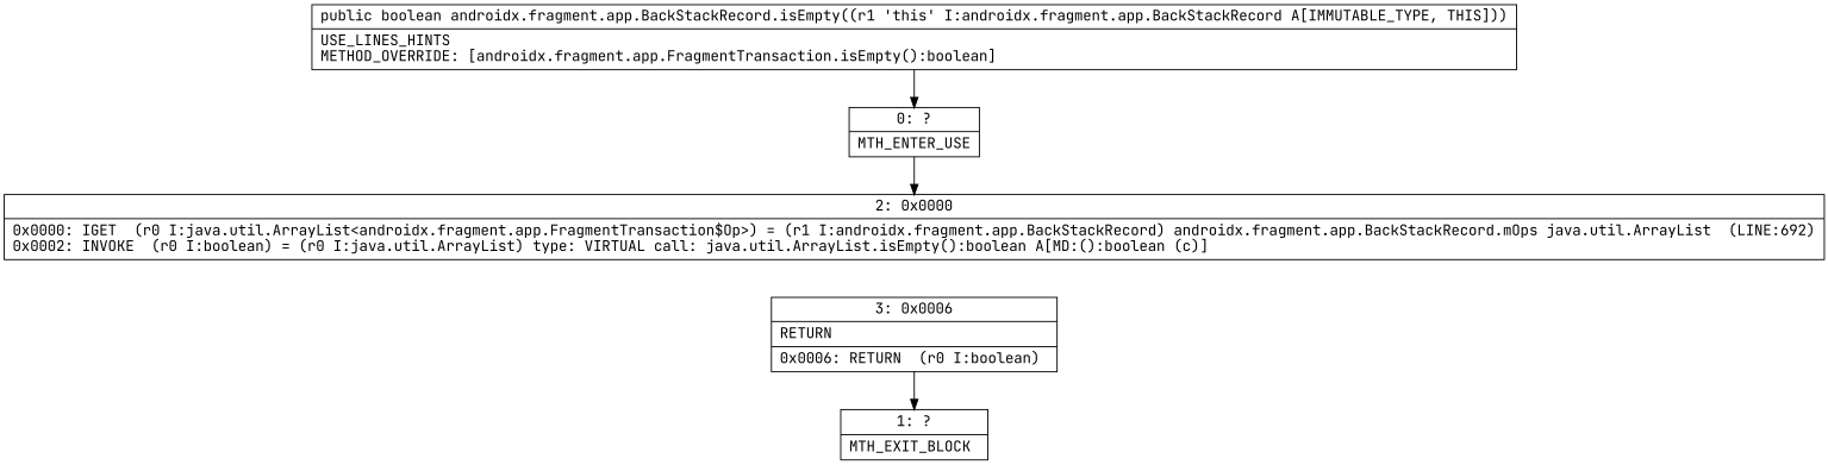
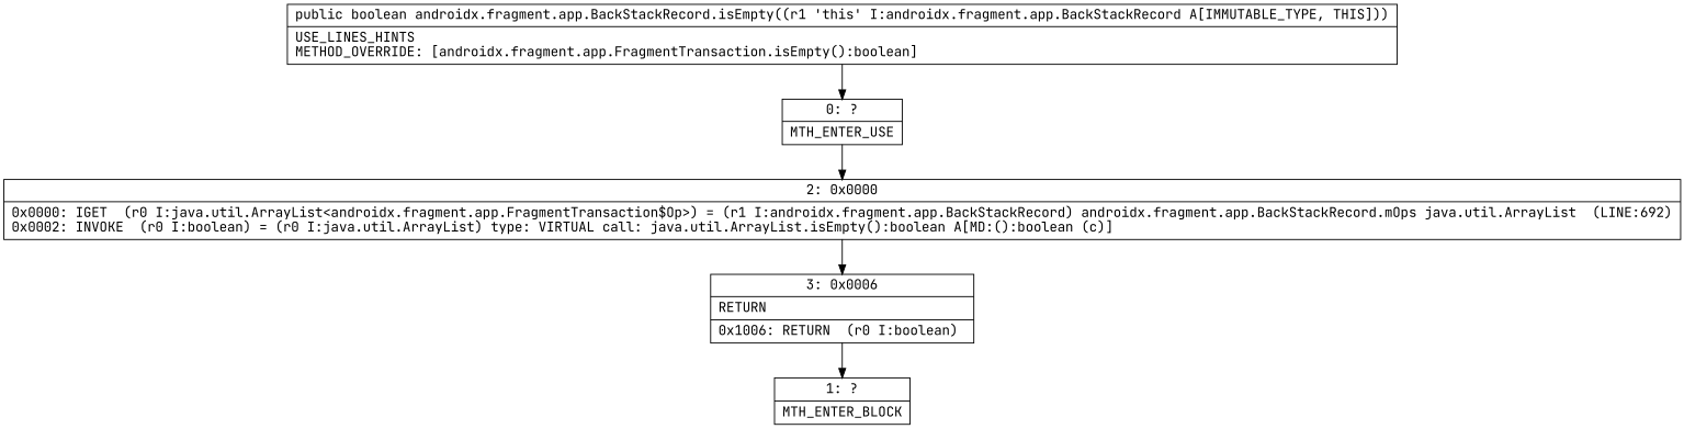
  digraph {
    fontname="JetBrains Mono"
    node [fontname="JetBrains Mono" shape=record]
    edge [fontname="JetBrains Mono"]
    n1 [label="{0\:\ ?|MTH_ENTER_USE\l}"]
    n2 [label="{2\:\ 0x0000|0x0000: IGET  (r0 I:java.util.ArrayList\<androidx.fragment.app.FragmentTransaction$Op\>) = (r1 I:androidx.fragment.app.BackStackRecord) androidx.fragment.app.BackStackRecord.mOps java.util.ArrayList  (LINE:692)\l0x0002: INVOKE  (r0 I:boolean) = (r0 I:java.util.ArrayList) type: VIRTUAL call: java.util.ArrayList.isEmpty():boolean A[MD:():boolean (c)]\l}"]
-   n3 [label="{3\:\ 0x0006|RETURN\l|0x0006: RETURN  (r0 I:boolean) \l}"]
-   n4 [label="{1\:\ ?|MTH_EXIT_BLOCK\l}"]
+   n3 [label="{3\:\ 0x0006|RETURN\l|0x1006: RETURN  (r0 I:boolean) \l}"]
+   n4 [label="{1\:\ ?|MTH_ENTER_BLOCK\l}"]
    n5 [label="{public boolean androidx.fragment.app.BackStackRecord.isEmpty((r1 'this' I:androidx.fragment.app.BackStackRecord A[IMMUTABLE_TYPE, THIS]))  | USE_LINES_HINTS\lMETHOD_OVERRIDE: [androidx.fragment.app.FragmentTransaction.isEmpty():boolean]\l}"]
    n1 -> n2
+   n2 -> n3
    n3 -> n4
    n5 -> n1
  }
